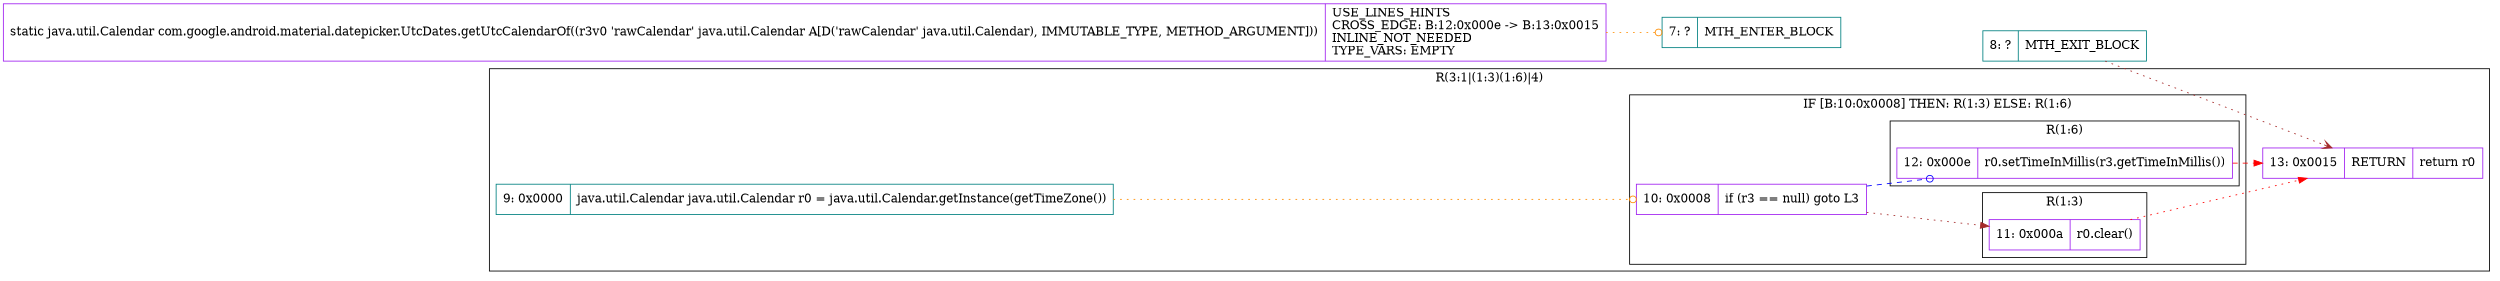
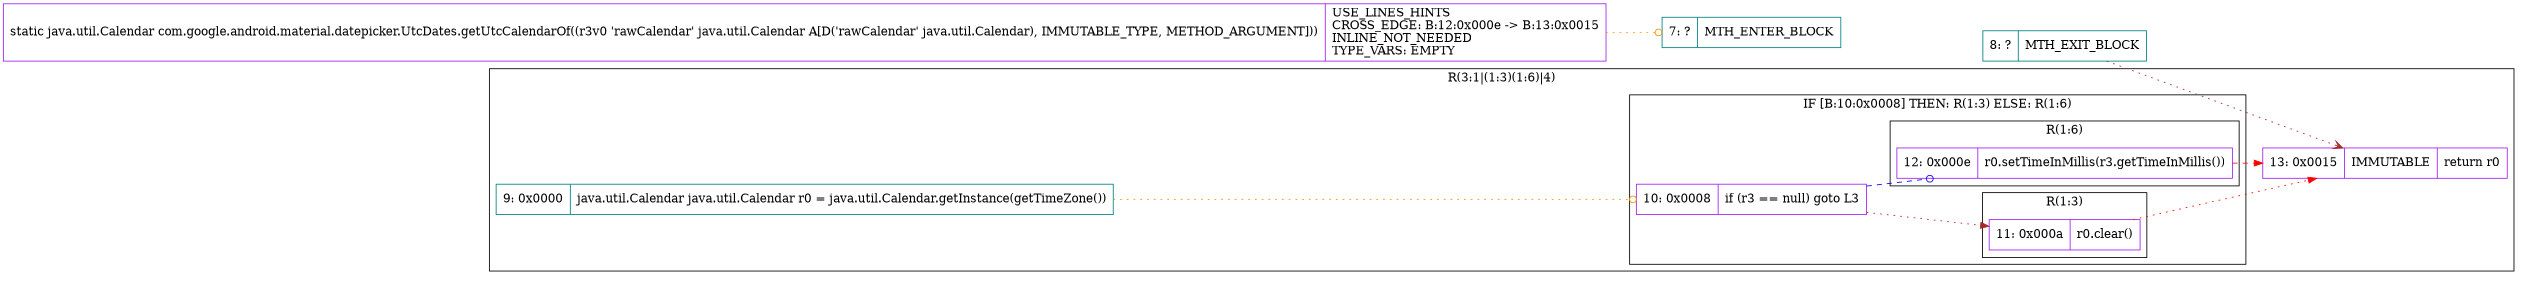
  digraph {
    rankdir=LR
    node [color=purple shape=record]
    edge [arrowhead=normal color=red style=dotted]
    n1 [label="{11\:\ 0x000a|r0.clear()\l}"]
    n2 [label="{12\:\ 0x000e|r0.setTimeInMillis(r3.getTimeInMillis())\l}"]
    n3 [label="{10\:\ 0x0008|if (r3 == null) goto L3\l}"]
    n4 [color=teal label="{9\:\ 0x0000|java.util.Calendar java.util.Calendar r0 = java.util.Calendar.getInstance(getTimeZone())\l}"]
-   n5 [label="{13\:\ 0x0015|RETURN\l|return r0\l}"]
+   n5 [label="{13\:\ 0x0015|IMMUTABLE\l|return r0\l}"]
    n6 [color=teal label="{8\:\ ?|MTH_EXIT_BLOCK\l}"]
    n7 [color=teal label="{7\:\ ?|MTH_ENTER_BLOCK\l}"]
    n8 [label="{static java.util.Calendar com.google.android.material.datepicker.UtcDates.getUtcCalendarOf((r3v0 'rawCalendar' java.util.Calendar A[D('rawCalendar' java.util.Calendar), IMMUTABLE_TYPE, METHOD_ARGUMENT]))  | USE_LINES_HINTS\lCROSS_EDGE: B:12:0x000e \-\> B:13:0x0015\lINLINE_NOT_NEEDED\lTYPE_VARS: EMPTY\l}"]
    subgraph cluster_1 {
      label="R(3:1|(1:3)(1:6)|4)"
      n4
      n5
      subgraph cluster_2 {
        label="IF [B:10:0x0008] THEN: R(1:3) ELSE: R(1:6)"
        n3
        subgraph cluster_3 {
          label="R(1:3)"
          n1
        }
        subgraph cluster_4 {
          label="R(1:6)"
          n2
        }
      }
    }
    n1 -> n5
    n2 -> n5 [style=dashed]
    n3 -> n1 [color=brown]
    n3 -> n2 [arrowhead=odot color=blue style=dashed]
    n4 -> n3 [arrowhead=odot color=darkorange]
    n6 -> n5 [arrowhead=vee color=brown]
    n8 -> n7 [arrowhead=odot color=darkorange]
  }
